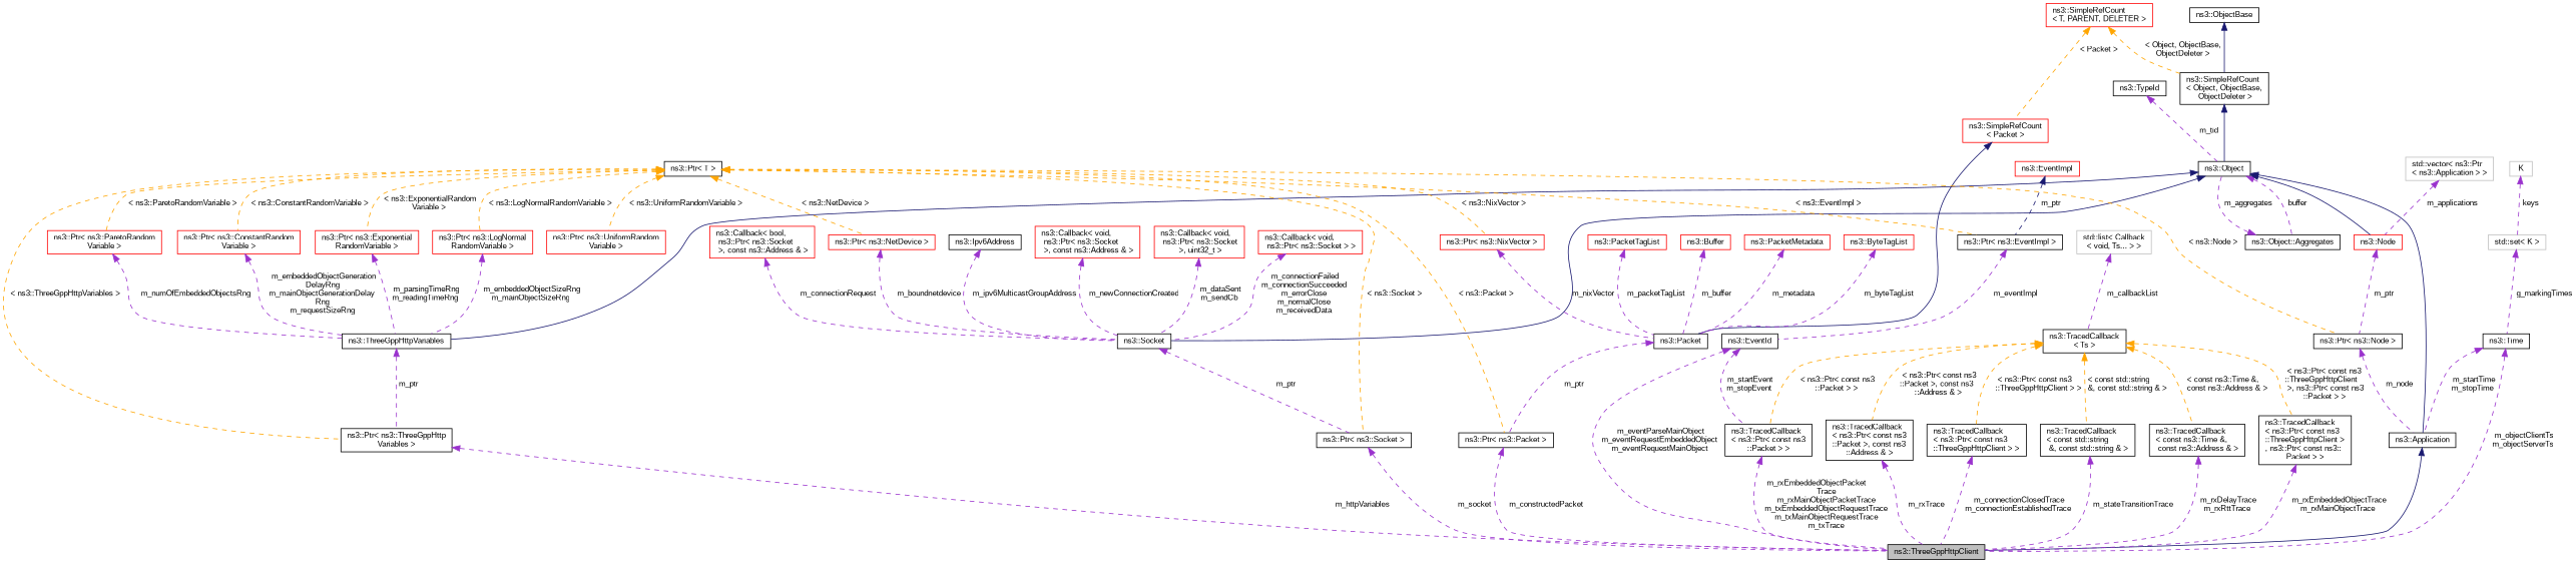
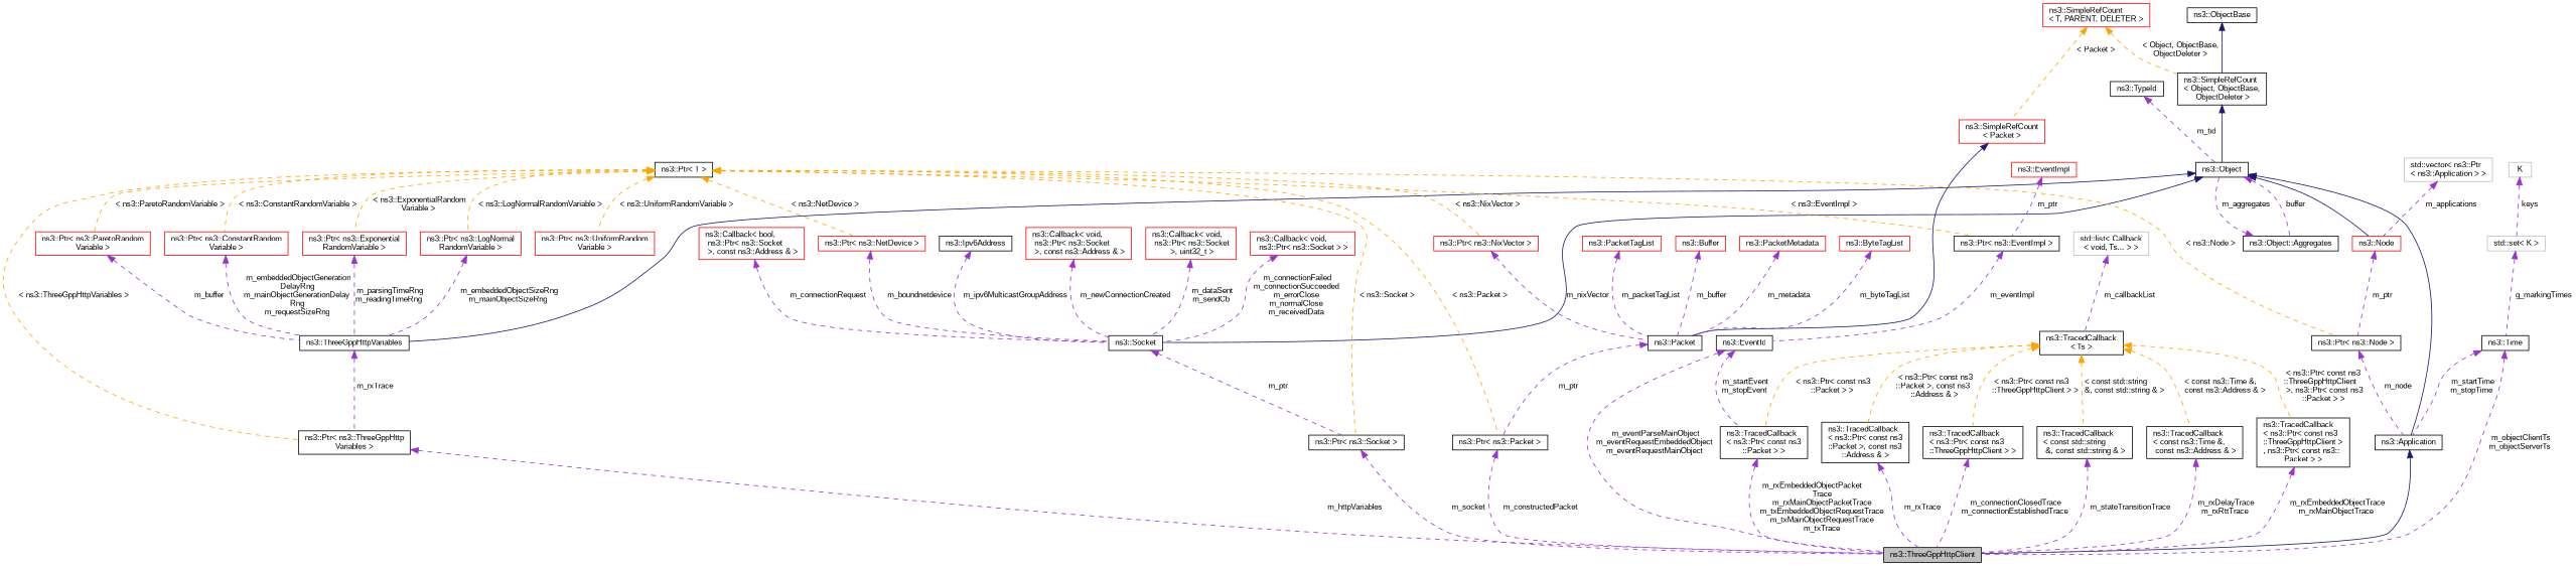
  digraph {
    fontname="Liberation Sans"
    rankdir=TB
    node [color=black fillcolor=white fontname="Liberation Sans" fontsize=10 shape=record style=filled]
    edge [color=darkorchid3 dir=back fontname="Liberation Sans" fontsize=10 labelfontname=Helvetica labelfontsize=10 style=dashed]
    n1 [fillcolor=grey75 fontcolor=black height=0.2 label="ns3::ThreeGppHttpClient" width=0.4]
    n2 [height=0.2 label="ns3::Application" width=0.4]
    n3 [height=0.2 label="ns3::Object" width=0.4]
    n4 [height=0.2 label="ns3::Object::Aggregates" width=0.4]
    n5 [color=red height=0.2 label="ns3::Node" width=0.4]
    n6 [height=0.2 label="ns3::ThreeGppHttpVariables" width=0.4]
    n7 [height=0.2 label="ns3::Socket" width=0.4]
    n8 [height=0.2 label="ns3::Ptr\< ns3::Node \>" width=0.4]
    n9 [height=0.2 label="ns3::Ptr\< ns3::ThreeGppHttp\lVariables \>" width=0.4]
    n10 [height=0.2 label="ns3::Ptr\< ns3::Socket \>" width=0.4]
    n11 [height=0.2 label="ns3::SimpleRefCount\l\< Object, ObjectBase,\l ObjectDeleter \>" width=0.4]
    n12 [height=0.2 label="ns3::ObjectBase" width=0.4]
    n13 [color=red height=0.2 label="ns3::SimpleRefCount\l\< T, PARENT, DELETER \>" width=0.4]
    n14 [color=red height=0.2 label="ns3::SimpleRefCount\l\< Packet \>" width=0.4]
    n15 [height=0.2 label="ns3::Packet" width=0.4]
    n16 [height=0.2 label="ns3::TypeId" width=0.4]
    n17 [height=0.2 label="ns3::EventId" width=0.4]
    n18 [height=0.2 label="ns3::TracedCallback\l\< ns3::Ptr\< const ns3\l::Packet \> \>" width=0.4]
    n19 [height=0.2 label="ns3::Ptr\< ns3::EventImpl \>" width=0.4]
    n20 [color=red height=0.2 label="ns3::EventImpl" width=0.4]
    n21 [height=0.2 label="ns3::Ptr\< T \>" width=0.4]
    n22 [color=red height=0.2 label="ns3::Ptr\< ns3::LogNormal\lRandomVariable \>" width=0.4]
    n23 [color=red height=0.2 label="ns3::Ptr\< ns3::ParetoRandom\lVariable \>" width=0.4]
    n24 [color=red height=0.2 label="ns3::Ptr\< ns3::ConstantRandom\lVariable \>" width=0.4]
    n25 [color=red height=0.2 label="ns3::Ptr\< ns3::UniformRandom\lVariable \>" width=0.4]
    n26 [color=red height=0.2 label="ns3::Ptr\< ns3::Exponential\lRandomVariable \>" width=0.4]
    n27 [height=0.2 label="ns3::Ptr\< ns3::Packet \>" width=0.4]
    n28 [color=red height=0.2 label="ns3::Ptr\< ns3::NixVector \>" width=0.4]
    n29 [color=red height=0.2 label="ns3::Ptr\< ns3::NetDevice \>" width=0.4]
    n30 [color=grey75 height=0.2 label="std::vector\< ns3::Ptr\l\< ns3::Application \> \>" width=0.4]
    n31 [height=0.2 label="ns3::Time" width=0.4]
    n32 [color=grey75 height=0.2 label="std::set\< K \>" width=0.4]
    n33 [color=grey75 height=0.2 label=K width=0.4]
    n34 [height=0.2 label="ns3::TracedCallback\l\< Ts \>" width=0.4]
    n35 [height=0.2 label="ns3::TracedCallback\l\< ns3::Ptr\< const ns3\l::ThreeGppHttpClient \> \>" width=0.4]
    n36 [height=0.2 label="ns3::TracedCallback\l\< const std::string\l &, const std::string & \>" width=0.4]
    n37 [height=0.2 label="ns3::TracedCallback\l\< const ns3::Time &,\l const ns3::Address & \>" width=0.4]
    n38 [height=0.2 label="ns3::TracedCallback\l\< ns3::Ptr\< const ns3\l::ThreeGppHttpClient \>\l, ns3::Ptr\< const ns3::\lPacket \> \>" width=0.4]
    n39 [height=0.2 label="ns3::TracedCallback\l\< ns3::Ptr\< const ns3\l::Packet \>, const ns3\l::Address & \>" width=0.4]
    n40 [color=grey75 height=0.2 label="std::list\< Callback\l\< void, Ts... \> \>" width=0.4]
    n41 [color=red height=0.2 label="ns3::PacketMetadata" width=0.4]
    n42 [color=red height=0.2 label="ns3::ByteTagList" width=0.4]
    n43 [color=red height=0.2 label="ns3::PacketTagList" width=0.4]
    n44 [color=red height=0.2 label="ns3::Buffer" width=0.4]
    n45 [height=0.2 label="ns3::Ipv6Address" width=0.4]
    n46 [color=red height=0.2 label="ns3::Callback\< void,\l ns3::Ptr\< ns3::Socket\l \>, const ns3::Address & \>" width=0.4]
    n47 [color=red height=0.2 label="ns3::Callback\< void,\l ns3::Ptr\< ns3::Socket\l \>, uint32_t \>" width=0.4]
    n48 [color=red height=0.2 label="ns3::Callback\< void,\l ns3::Ptr\< ns3::Socket \> \>" width=0.4]
    n49 [color=red height=0.2 label="ns3::Callback\< bool,\l ns3::Ptr\< ns3::Socket\l \>, const ns3::Address & \>" width=0.4]
    n2 -> n1 [color=midnightblue style=solid]
    n3 -> n2 [color=midnightblue style=solid]
    n3 -> n4 [label=" buffer"]
    n3 -> n5 [color=midnightblue style=solid]
    n3 -> n6 [color=midnightblue style=solid]
    n3 -> n7 [color=midnightblue style=solid]
    n4 -> n3 [label=" m_aggregates"]
    n5 -> n8 [label=" m_ptr"]
-   n6 -> n9 [label=" m_ptr"]
+   n6 -> n9 [label=" m_rxTrace"]
    n7 -> n10 [label=" m_ptr"]
    n8 -> n2 [label=" m_node"]
    n9 -> n1 [label=" m_httpVariables"]
    n10 -> n1 [label=" m_socket"]
    n11 -> n3 [color=midnightblue style=solid]
    n12 -> n11 [color=midnightblue style=solid]
    n13 -> n11 [color=orange label=" \< Object, ObjectBase,\l ObjectDeleter \>"]
    n13 -> n14 [color=orange label=" \< Packet \>"]
    n14 -> n15 [color=midnightblue style=solid]
    n15 -> n27 [label=" m_ptr"]
    n16 -> n3 [label=" m_tid"]
    n17 -> n1 [label=" m_eventParseMainObject\nm_eventRequestEmbeddedObject\nm_eventRequestMainObject"]
    n17 -> n18 [label=" m_startEvent\nm_stopEvent"]
    n18 -> n1 [label=" m_rxEmbeddedObjectPacket\lTrace\nm_rxMainObjectPacketTrace\nm_txEmbeddedObjectRequestTrace\nm_txMainObjectRequestTrace\nm_txTrace"]
    n19 -> n17 [label=" m_eventImpl"]
-   n20 -> n19 [color=midnightblue label=" m_ptr"]
+   n20 -> n19 [label=" m_ptr"]
    n21 -> n8 [color=orange label=" \< ns3::Node \>"]
    n21 -> n9 [color=orange label=" \< ns3::ThreeGppHttpVariables \>"]
    n21 -> n10 [color=orange label=" \< ns3::Socket \>"]
    n21 -> n19 [color=orange label=" \< ns3::EventImpl \>"]
    n21 -> n22 [color=orange label=" \< ns3::LogNormalRandomVariable \>"]
    n21 -> n23 [color=orange label=" \< ns3::ParetoRandomVariable \>"]
    n21 -> n24 [color=orange label=" \< ns3::ConstantRandomVariable \>"]
    n21 -> n25 [color=orange label=" \< ns3::UniformRandomVariable \>"]
    n21 -> n26 [color=orange label=" \< ns3::ExponentialRandom\lVariable \>"]
    n21 -> n27 [color=orange label=" \< ns3::Packet \>"]
    n21 -> n28 [color=orange label=" \< ns3::NixVector \>"]
    n21 -> n29 [color=orange label=" \< ns3::NetDevice \>"]
    n22 -> n6 [label=" m_embeddedObjectSizeRng\nm_mainObjectSizeRng"]
-   n23 -> n6 [label=" m_numOfEmbeddedObjectsRng"]
+   n23 -> n6 [label=" m_buffer"]
    n24 -> n6 [label=" m_embeddedObjectGeneration\lDelayRng\nm_mainObjectGenerationDelay\lRng\nm_requestSizeRng"]
    n26 -> n6 [label=" m_parsingTimeRng\nm_readingTimeRng"]
    n27 -> n1 [label=" m_constructedPacket"]
    n28 -> n15 [label=" m_nixVector"]
    n29 -> n7 [label=" m_boundnetdevice"]
    n30 -> n5 [label=" m_applications"]
    n31 -> n1 [label=" m_objectClientTs\nm_objectServerTs"]
    n31 -> n2 [label=" m_startTime\nm_stopTime"]
    n32 -> n31 [label=" g_markingTimes"]
    n33 -> n32 [label=" keys"]
    n34 -> n18 [color=orange label=" \< ns3::Ptr\< const ns3\l::Packet \> \>"]
    n34 -> n35 [color=orange label=" \< ns3::Ptr\< const ns3\l::ThreeGppHttpClient \> \>"]
    n34 -> n36 [color=orange label=" \< const std::string\l &, const std::string & \>"]
    n34 -> n37 [color=orange label=" \< const ns3::Time &,\l const ns3::Address & \>"]
    n34 -> n38 [color=orange label=" \< ns3::Ptr\< const ns3\l::ThreeGppHttpClient\l \>, ns3::Ptr\< const ns3\l::Packet \> \>"]
    n34 -> n39 [color=orange label=" \< ns3::Ptr\< const ns3\l::Packet \>, const ns3\l::Address & \>"]
    n35 -> n1 [label=" m_connectionClosedTrace\nm_connectionEstablishedTrace"]
    n36 -> n1 [label=" m_stateTransitionTrace"]
    n37 -> n1 [label=" m_rxDelayTrace\nm_rxRttTrace"]
    n38 -> n1 [label=" m_rxEmbeddedObjectTrace\nm_rxMainObjectTrace"]
    n39 -> n1 [label=" m_rxTrace"]
    n40 -> n34 [label=" m_callbackList"]
    n41 -> n15 [label=" m_metadata"]
    n42 -> n15 [label=" m_byteTagList"]
    n43 -> n15 [label=" m_packetTagList"]
    n44 -> n15 [label=" m_buffer"]
    n45 -> n7 [label=" m_ipv6MulticastGroupAddress"]
    n46 -> n7 [label=" m_newConnectionCreated"]
    n47 -> n7 [label=" m_dataSent\nm_sendCb"]
    n48 -> n7 [label=" m_connectionFailed\nm_connectionSucceeded\nm_errorClose\nm_normalClose\nm_receivedData"]
    n49 -> n7 [label=" m_connectionRequest"]
  }
